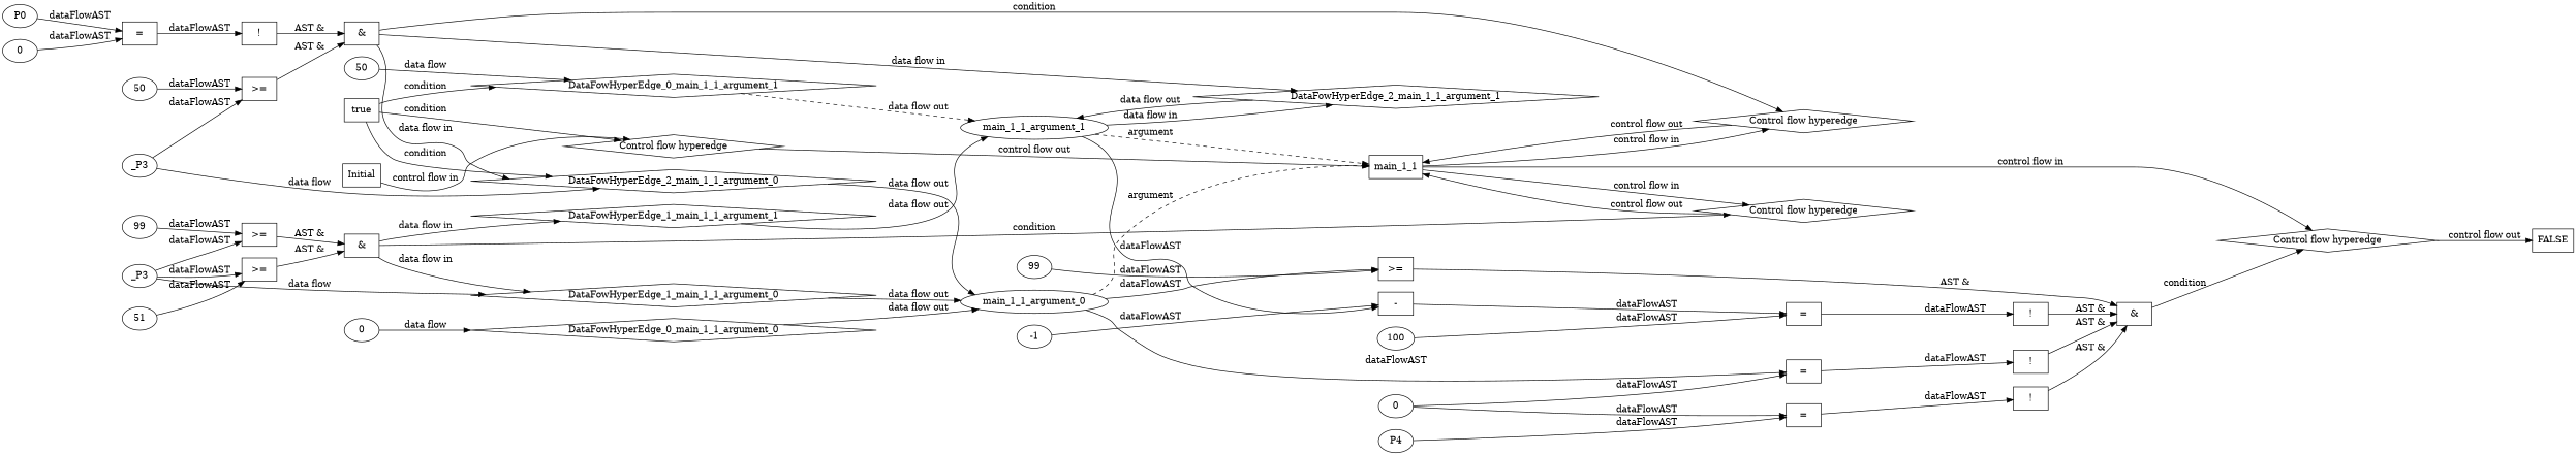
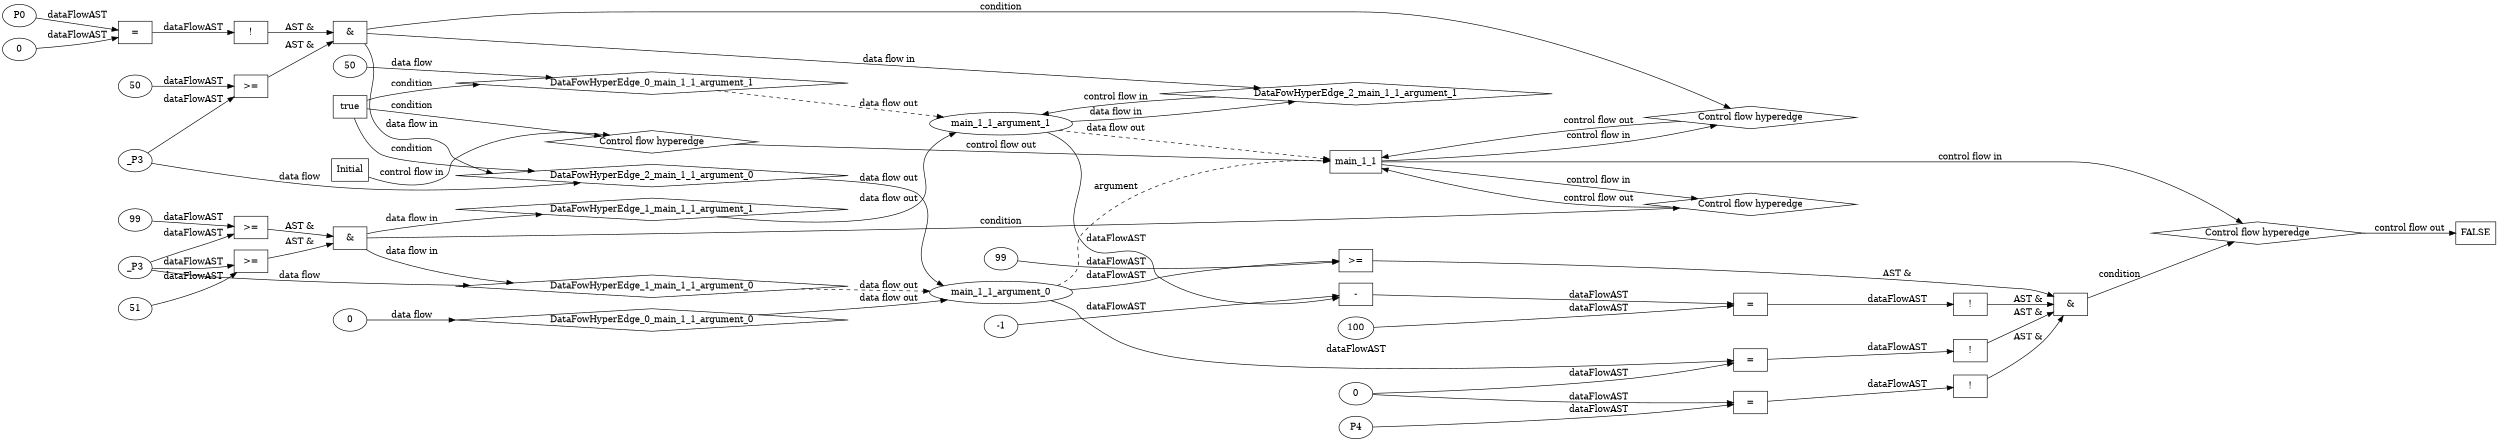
  digraph {
    rankdir=LR
    node [shape=rect]
    n1 [label=main_1_1 nodeName=main_1_1]
    n2 [label="Control flow hyperedge" nodeName=ControlFowHyperEdge_1 shape=diamond]
    n3 [label="Control flow hyperedge" nodeName=ControlFowHyperEdge_2 shape=diamond]
    n4 [label="Control flow hyperedge" nodeName=ControlFowHyperEdge_3 shape=diamond]
    n5 [label=FALSE nodeName=FALSE]
    n6 [label=Initial nodeName=Initial]
    n7 [label="Control flow hyperedge" nodeName=ControlFowHyperEdge_0 shape=diamond]
    n8 [label=main_1_1_argument_0 nodeName=argument0 shape=oval]
    n9 [label="=" nodeName=xxxFALSE___main_1_1_3xxxguard1_node_1]
    n10 [label=">=" nodeName=xxxFALSE___main_1_1_3xxxguard3_node_0]
    n11 [label="!" nodeName=xxxFALSE___main_1_1_3xxxguard1_node_0]
    n12 [label="&" nodeName=xxxFALSE___main_1_1_3xxx_and]
    n13 [label=main_1_1_argument_1 nodeName=argument1 shape=oval]
    n14 [label="-" nodeName=xxxFALSE___main_1_1_3xxxguard_0_node_2]
    n15 [label=DataFowHyperEdge_2_main_1_1_argument_1 nodeName=DataFowHyperEdge_2_main_1_1_argument_1 shape=diamond]
    n16 [label="=" nodeName=xxxFALSE___main_1_1_3xxxguard_0_node_1]
    n17 [label=true nodeName=true_0]
    n18 [label=DataFowHyperEdge_0_main_1_1_argument_1 nodeName=DataFowHyperEdge_0_main_1_1_argument_1 shape=diamond]
    n19 [label=DataFowHyperEdge_2_main_1_1_argument_0 nodeName=DataFowHyperEdge_2_main_1_1_argument_0 shape=diamond]
    n20 [label=DataFowHyperEdge_0_main_1_1_argument_0 nodeName=DataFowHyperEdge_0_main_1_1_argument_0 shape=diamond]
    n21 [label=0 nodeName=xxxmain_1_1___Initial_0xxxdataFlow_0_node_0 shape=""]
    n22 [label=50 nodeName=xxxmain_1_1___Initial_0xxxdataFlow1_node_0 shape=""]
    n23 [label="&" nodeName=xxxmain_1_1___main_1_1_1xxx_and]
    n24 [label=DataFowHyperEdge_1_main_1_1_argument_0 nodeName=DataFowHyperEdge_1_main_1_1_argument_0 shape=diamond]
    n25 [label=DataFowHyperEdge_1_main_1_1_argument_1 nodeName=DataFowHyperEdge_1_main_1_1_argument_1 shape=diamond]
    n26 [label=">=" nodeName=xxxmain_1_1___main_1_1_1xxxguard_0_node_0]
    n27 [label=99 nodeName=xxxmain_1_1___main_1_1_1xxxguard_0_node_1 shape=""]
    n28 [label=_P3 nodeName=xxxmain_1_1___main_1_1_1xxxdataFlow_0_node_0 shape=""]
    n29 [label=">=" nodeName=xxxmain_1_1___main_1_1_1xxxguard1_node_0]
    n30 [label=51 nodeName=xxxmain_1_1___main_1_1_1xxxguard1_node_2 shape=""]
    n31 [label="&" nodeName=xxxmain_1_1___main_1_1_2xxx_and]
    n32 [label="!" nodeName=xxxmain_1_1___main_1_1_2xxxguard_0_node_0]
    n33 [label="=" nodeName=xxxmain_1_1___main_1_1_2xxxguard_0_node_1]
    n34 [label=P0 nodeName=xxxmain_1_1___main_1_1_2xxxguard_0_node_2 shape=""]
    n35 [label=0 nodeName=xxxmain_1_1___main_1_1_2xxxguard_0_node_3 shape=""]
    n36 [label=">=" nodeName=xxxmain_1_1___main_1_1_2xxxguard1_node_0]
    n37 [label=50 nodeName=xxxmain_1_1___main_1_1_2xxxguard1_node_1 shape=""]
    n38 [label=_P3 nodeName=xxxmain_1_1___main_1_1_2xxxdataFlow_0_node_0 shape=""]
    n39 [label="!" nodeName=xxxFALSE___main_1_1_3xxxguard_0_node_0]
    n40 [label=-1 nodeName=xxxFALSE___main_1_1_3xxxguard_0_node_4 shape=""]
    n41 [label=100 nodeName=xxxFALSE___main_1_1_3xxxguard_0_node_5 shape=""]
    n42 [label=0 nodeName=xxxFALSE___main_1_1_3xxxguard1_node_3 shape=""]
    n43 [label="=" nodeName=xxxFALSE___main_1_1_3xxxguard2_node_1]
    n44 [label="!" nodeName=xxxFALSE___main_1_1_3xxxguard2_node_0]
    n45 [label=P4 nodeName=xxxFALSE___main_1_1_3xxxguard2_node_2 shape=""]
    n46 [label=99 nodeName=xxxFALSE___main_1_1_3xxxguard3_node_2 shape=""]
    n1 -> n2 [label="control flow in"]
    n1 -> n3 [label="control flow in"]
    n1 -> n4 [label="control flow in"]
    n2 -> n1 [label="control flow out"]
    n3 -> n1 [label="control flow out"]
    n4 -> n5 [label="control flow out"]
    n6 -> n7 [label="control flow in"]
    n7 -> n1 [label="control flow out"]
    n8 -> n1 [label=argument style=dashed]
    n8 -> n9 [label=dataFlowAST]
    n8 -> n10 [label=dataFlowAST]
    n9 -> n11 [label=dataFlowAST]
    n10 -> n12 [label="AST &"]
    n11 -> n12 [label="AST &"]
    n12 -> n4 [label=condition]
-   n13 -> n1 [label=argument style=dashed]
+   n13 -> n1 [label="data flow out" style=dashed]
    n13 -> n14 [label=dataFlowAST]
    n13 -> n15 [label="data flow in"]
    n14 -> n16 [label=dataFlowAST]
-   n15 -> n13 [label="data flow out"]
+   n15 -> n13 [label="control flow in"]
    n16 -> n39 [label=dataFlowAST]
    n17 -> n7 [label=condition]
    n17 -> n18 [label=condition]
    n17 -> n19 [label=condition]
    n18 -> n13 [label="data flow out" style=dashed]
    n19 -> n8 [label="data flow out"]
    n20 -> n8 [label="data flow out"]
    n21 -> n20 [label="data flow"]
    n22 -> n18 [label="data flow"]
    n23 -> n2 [label=condition]
    n23 -> n24 [label="data flow in"]
    n23 -> n25 [label="data flow in"]
-   n24 -> n8 [label="data flow out"]
+   n24 -> n8 [label="data flow out" style=dashed]
    n25 -> n13 [label="data flow out"]
    n26 -> n23 [label="AST &"]
    n27 -> n26 [label=dataFlowAST]
    n28 -> n24 [label="data flow"]
    n28 -> n26 [label=dataFlowAST]
    n28 -> n29 [label=dataFlowAST]
    n29 -> n23 [label="AST &"]
    n30 -> n29 [label=dataFlowAST]
    n31 -> n3 [label=condition]
    n31 -> n15 [label="data flow in"]
    n31 -> n19 [label="data flow in"]
    n32 -> n31 [label="AST &"]
    n33 -> n32 [label=dataFlowAST]
    n34 -> n33 [label=dataFlowAST]
    n35 -> n33 [label=dataFlowAST]
    n36 -> n31 [label="AST &"]
    n37 -> n36 [label=dataFlowAST]
    n38 -> n19 [label="data flow"]
    n38 -> n36 [label=dataFlowAST]
    n39 -> n12 [label="AST &"]
    n40 -> n14 [label=dataFlowAST]
    n41 -> n16 [label=dataFlowAST]
    n42 -> n9 [label=dataFlowAST]
    n42 -> n43 [label=dataFlowAST]
    n43 -> n44 [label=dataFlowAST]
    n44 -> n12 [label="AST &"]
    n45 -> n43 [label=dataFlowAST]
    n46 -> n10 [label=dataFlowAST]
  }
